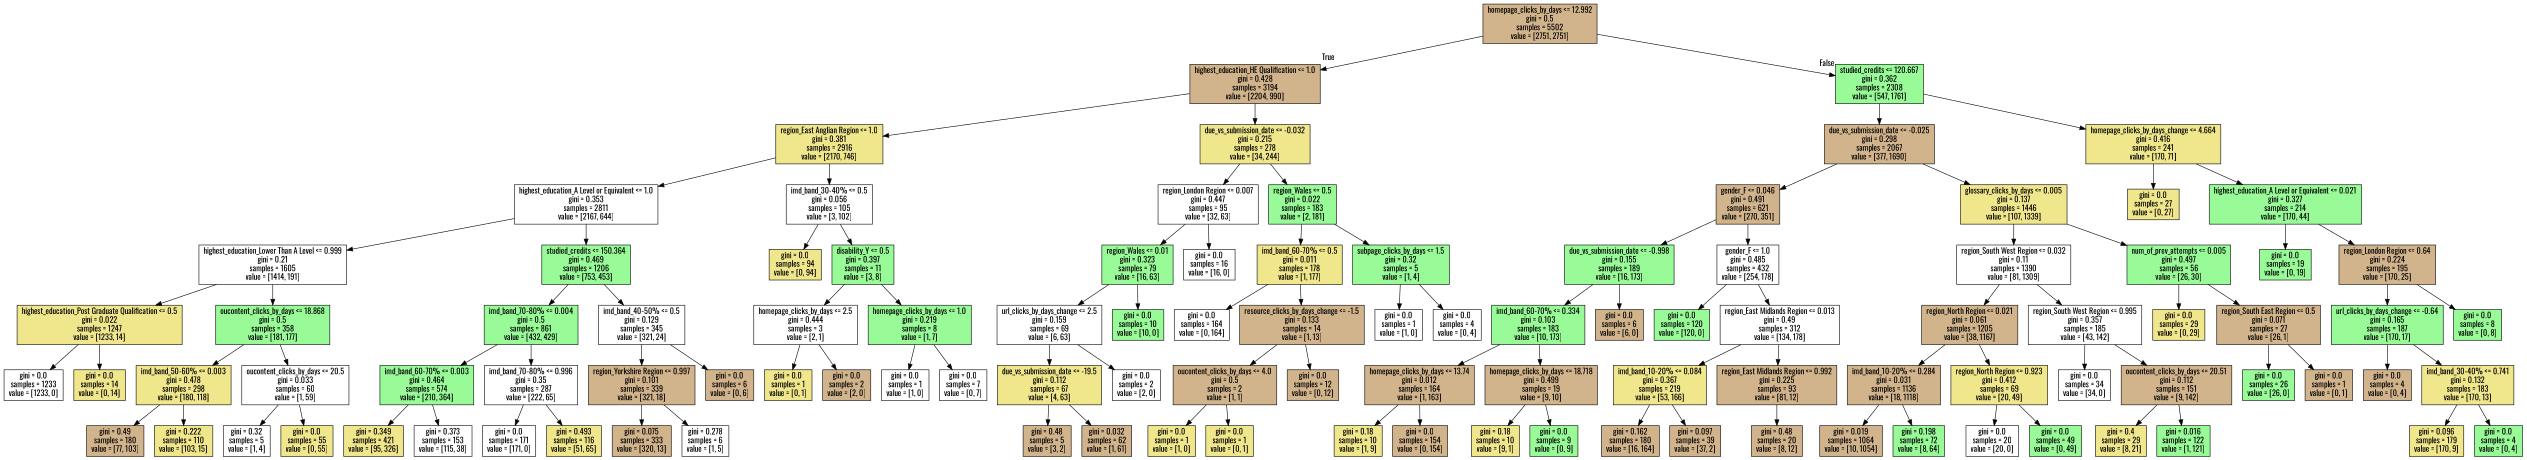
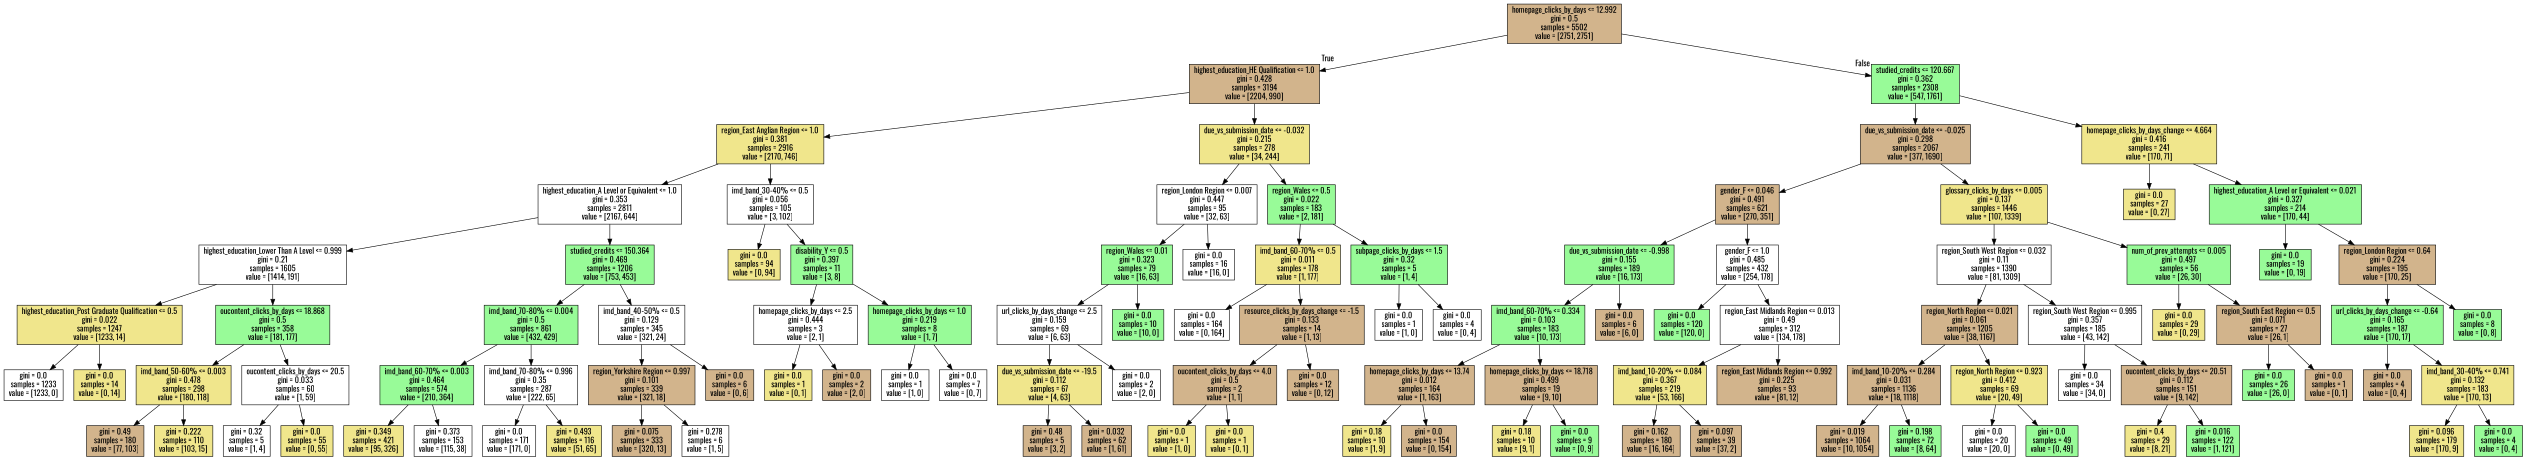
  digraph {
    fontname=Oswald
    node [color=black fillcolor=tan fontname=Oswald shape=box style=filled]
    edge [fontname=Oswald]
    n1 [label="homepage_clicks_by_days <= 12.992\ngini = 0.5\nsamples = 5502\nvalue = [2751, 2751]"]
    n2 [label="highest_education_HE Qualification <= 1.0\ngini = 0.428\nsamples = 3194\nvalue = [2204, 990]"]
    n3 [fillcolor=palegreen label="studied_credits <= 120.667\ngini = 0.362\nsamples = 2308\nvalue = [547, 1761]"]
    n4 [fillcolor=khaki label="region_East Anglian Region <= 1.0\ngini = 0.381\nsamples = 2916\nvalue = [2170, 746]"]
    n5 [fillcolor=khaki label="due_vs_submission_date <= -0.032\ngini = 0.215\nsamples = 278\nvalue = [34, 244]"]
    n6 [label="due_vs_submission_date <= -0.025\ngini = 0.298\nsamples = 2067\nvalue = [377, 1690]"]
    n7 [fillcolor=khaki label="homepage_clicks_by_days_change <= 4.664\ngini = 0.416\nsamples = 241\nvalue = [170, 71]"]
    n8 [fillcolor=white label="highest_education_A Level or Equivalent <= 1.0\ngini = 0.353\nsamples = 2811\nvalue = [2167, 644]"]
    n9 [fillcolor=white label="imd_band_30-40% <= 0.5\ngini = 0.056\nsamples = 105\nvalue = [3, 102]"]
    n10 [fillcolor=white label="region_London Region <= 0.007\ngini = 0.447\nsamples = 95\nvalue = [32, 63]"]
    n11 [fillcolor=palegreen label="region_Wales <= 0.5\ngini = 0.022\nsamples = 183\nvalue = [2, 181]"]
    n12 [fillcolor=white label="highest_education_Lower Than A Level <= 0.999\ngini = 0.21\nsamples = 1605\nvalue = [1414, 191]"]
    n13 [fillcolor=palegreen label="studied_credits <= 150.364\ngini = 0.469\nsamples = 1206\nvalue = [753, 453]"]
    n14 [fillcolor=khaki label="gini = 0.0\nsamples = 94\nvalue = [0, 94]"]
    n15 [fillcolor=palegreen label="disability_Y <= 0.5\ngini = 0.397\nsamples = 11\nvalue = [3, 8]"]
    n16 [fillcolor=khaki label="highest_education_Post Graduate Qualification <= 0.5\ngini = 0.022\nsamples = 1247\nvalue = [1233, 14]"]
    n17 [fillcolor=palegreen label="oucontent_clicks_by_days <= 18.868\ngini = 0.5\nsamples = 358\nvalue = [181, 177]"]
    n18 [fillcolor=palegreen label="imd_band_70-80% <= 0.004\ngini = 0.5\nsamples = 861\nvalue = [432, 429]"]
    n19 [fillcolor=white label="imd_band_40-50% <= 0.5\ngini = 0.129\nsamples = 345\nvalue = [321, 24]"]
    n20 [fillcolor=white label="gini = 0.0\nsamples = 1233\nvalue = [1233, 0]"]
    n21 [fillcolor=khaki label="gini = 0.0\nsamples = 14\nvalue = [0, 14]"]
    n22 [fillcolor=khaki label="imd_band_50-60% <= 0.003\ngini = 0.478\nsamples = 298\nvalue = [180, 118]"]
    n23 [fillcolor=white label="oucontent_clicks_by_days <= 20.5\ngini = 0.033\nsamples = 60\nvalue = [1, 59]"]
    n24 [label="gini = 0.49\nsamples = 180\nvalue = [77, 103]"]
    n25 [fillcolor=khaki label="gini = 0.222\nsamples = 110\nvalue = [103, 15]"]
    n26 [fillcolor=white label="gini = 0.32\nsamples = 5\nvalue = [1, 4]"]
    n27 [fillcolor=khaki label="gini = 0.0\nsamples = 55\nvalue = [0, 55]"]
    n28 [fillcolor=palegreen label="imd_band_60-70% <= 0.003\ngini = 0.464\nsamples = 574\nvalue = [210, 364]"]
    n29 [fillcolor=white label="imd_band_70-80% <= 0.996\ngini = 0.35\nsamples = 287\nvalue = [222, 65]"]
    n30 [label="region_Yorkshire Region <= 0.997\ngini = 0.101\nsamples = 339\nvalue = [321, 18]"]
    n31 [label="gini = 0.0\nsamples = 6\nvalue = [0, 6]"]
    n32 [fillcolor=khaki label="gini = 0.349\nsamples = 421\nvalue = [95, 326]"]
    n33 [fillcolor=white label="gini = 0.373\nsamples = 153\nvalue = [115, 38]"]
    n34 [fillcolor=white label="gini = 0.0\nsamples = 171\nvalue = [171, 0]"]
    n35 [fillcolor=khaki label="gini = 0.493\nsamples = 116\nvalue = [51, 65]"]
    n36 [label="gini = 0.075\nsamples = 333\nvalue = [320, 13]"]
    n37 [fillcolor=white label="gini = 0.278\nsamples = 6\nvalue = [1, 5]"]
    n38 [fillcolor=white label="homepage_clicks_by_days <= 2.5\ngini = 0.444\nsamples = 3\nvalue = [2, 1]"]
    n39 [fillcolor=palegreen label="homepage_clicks_by_days <= 1.0\ngini = 0.219\nsamples = 8\nvalue = [1, 7]"]
    n40 [fillcolor=khaki label="gini = 0.0\nsamples = 1\nvalue = [0, 1]"]
    n41 [label="gini = 0.0\nsamples = 2\nvalue = [2, 0]"]
    n42 [fillcolor=white label="gini = 0.0\nsamples = 1\nvalue = [1, 0]"]
    n43 [fillcolor=white label="gini = 0.0\nsamples = 7\nvalue = [0, 7]"]
    n44 [fillcolor=palegreen label="region_Wales <= 0.01\ngini = 0.323\nsamples = 79\nvalue = [16, 63]"]
    n45 [fillcolor=white label="gini = 0.0\nsamples = 16\nvalue = [16, 0]"]
    n46 [fillcolor=khaki label="imd_band_60-70% <= 0.5\ngini = 0.011\nsamples = 178\nvalue = [1, 177]"]
    n47 [fillcolor=palegreen label="subpage_clicks_by_days <= 1.5\ngini = 0.32\nsamples = 5\nvalue = [1, 4]"]
    n48 [fillcolor=white label="url_clicks_by_days_change <= 2.5\ngini = 0.159\nsamples = 69\nvalue = [6, 63]"]
    n49 [fillcolor=palegreen label="gini = 0.0\nsamples = 10\nvalue = [10, 0]"]
    n50 [fillcolor=khaki label="due_vs_submission_date <= -19.5\ngini = 0.112\nsamples = 67\nvalue = [4, 63]"]
    n51 [fillcolor=white label="gini = 0.0\nsamples = 2\nvalue = [2, 0]"]
    n52 [label="gini = 0.48\nsamples = 5\nvalue = [3, 2]"]
    n53 [label="gini = 0.032\nsamples = 62\nvalue = [1, 61]"]
    n54 [fillcolor=white label="gini = 0.0\nsamples = 164\nvalue = [0, 164]"]
    n55 [label="resource_clicks_by_days_change <= -1.5\ngini = 0.133\nsamples = 14\nvalue = [1, 13]"]
    n56 [fillcolor=white label="gini = 0.0\nsamples = 1\nvalue = [1, 0]"]
    n57 [fillcolor=white label="gini = 0.0\nsamples = 4\nvalue = [0, 4]"]
    n58 [label="oucontent_clicks_by_days <= 4.0\ngini = 0.5\nsamples = 2\nvalue = [1, 1]"]
    n59 [label="gini = 0.0\nsamples = 12\nvalue = [0, 12]"]
    n60 [fillcolor=khaki label="gini = 0.0\nsamples = 1\nvalue = [1, 0]"]
    n61 [fillcolor=khaki label="gini = 0.0\nsamples = 1\nvalue = [0, 1]"]
    n62 [label="gender_F <= 0.046\ngini = 0.491\nsamples = 621\nvalue = [270, 351]"]
    n63 [fillcolor=khaki label="glossary_clicks_by_days <= 0.005\ngini = 0.137\nsamples = 1446\nvalue = [107, 1339]"]
    n64 [fillcolor=khaki label="gini = 0.0\nsamples = 27\nvalue = [0, 27]"]
    n65 [fillcolor=palegreen label="highest_education_A Level or Equivalent <= 0.021\ngini = 0.327\nsamples = 214\nvalue = [170, 44]"]
    n66 [fillcolor=palegreen label="due_vs_submission_date <= -0.998\ngini = 0.155\nsamples = 189\nvalue = [16, 173]"]
    n67 [fillcolor=white label="gender_F <= 1.0\ngini = 0.485\nsamples = 432\nvalue = [254, 178]"]
    n68 [fillcolor=white label="region_South West Region <= 0.032\ngini = 0.11\nsamples = 1390\nvalue = [81, 1309]"]
    n69 [fillcolor=palegreen label="num_of_prev_attempts <= 0.005\ngini = 0.497\nsamples = 56\nvalue = [26, 30]"]
    n70 [fillcolor=palegreen label="imd_band_60-70% <= 0.334\ngini = 0.103\nsamples = 183\nvalue = [10, 173]"]
    n71 [label="gini = 0.0\nsamples = 6\nvalue = [6, 0]"]
    n72 [fillcolor=palegreen label="gini = 0.0\nsamples = 120\nvalue = [120, 0]"]
    n73 [fillcolor=white label="region_East Midlands Region <= 0.013\ngini = 0.49\nsamples = 312\nvalue = [134, 178]"]
    n74 [label="homepage_clicks_by_days <= 13.74\ngini = 0.012\nsamples = 164\nvalue = [1, 163]"]
    n75 [label="homepage_clicks_by_days <= 18.718\ngini = 0.499\nsamples = 19\nvalue = [9, 10]"]
    n76 [fillcolor=khaki label="gini = 0.18\nsamples = 10\nvalue = [1, 9]"]
    n77 [label="gini = 0.0\nsamples = 154\nvalue = [0, 154]"]
    n78 [fillcolor=khaki label="gini = 0.18\nsamples = 10\nvalue = [9, 1]"]
    n79 [fillcolor=palegreen label="gini = 0.0\nsamples = 9\nvalue = [0, 9]"]
    n80 [fillcolor=khaki label="imd_band_10-20% <= 0.084\ngini = 0.367\nsamples = 219\nvalue = [53, 166]"]
    n81 [label="region_East Midlands Region <= 0.992\ngini = 0.225\nsamples = 93\nvalue = [81, 12]"]
    n82 [label="gini = 0.162\nsamples = 180\nvalue = [16, 164]"]
    n83 [label="gini = 0.097\nsamples = 39\nvalue = [37, 2]"]
-   n84 [label="gini = 0.48\nsamples = 20\nvalue = [8, 12]"]
    n85 [label="region_North Region <= 0.021\ngini = 0.061\nsamples = 1205\nvalue = [38, 1167]"]
    n86 [fillcolor=white label="region_South West Region <= 0.995\ngini = 0.357\nsamples = 185\nvalue = [43, 142]"]
    n87 [fillcolor=khaki label="gini = 0.0\nsamples = 29\nvalue = [0, 29]"]
    n88 [label="region_South East Region <= 0.5\ngini = 0.071\nsamples = 27\nvalue = [26, 1]"]
    n89 [label="imd_band_10-20% <= 0.284\ngini = 0.031\nsamples = 1136\nvalue = [18, 1118]"]
    n90 [fillcolor=khaki label="region_North Region <= 0.923\ngini = 0.412\nsamples = 69\nvalue = [20, 49]"]
    n91 [fillcolor=white label="gini = 0.0\nsamples = 34\nvalue = [34, 0]"]
    n92 [label="oucontent_clicks_by_days <= 20.51\ngini = 0.112\nsamples = 151\nvalue = [9, 142]"]
    n93 [label="gini = 0.019\nsamples = 1064\nvalue = [10, 1054]"]
    n94 [fillcolor=palegreen label="gini = 0.198\nsamples = 72\nvalue = [8, 64]"]
    n95 [fillcolor=white label="gini = 0.0\nsamples = 20\nvalue = [20, 0]"]
    n96 [fillcolor=palegreen label="gini = 0.0\nsamples = 49\nvalue = [0, 49]"]
    n97 [fillcolor=khaki label="gini = 0.4\nsamples = 29\nvalue = [8, 21]"]
    n98 [fillcolor=palegreen label="gini = 0.016\nsamples = 122\nvalue = [1, 121]"]
    n99 [fillcolor=palegreen label="gini = 0.0\nsamples = 26\nvalue = [26, 0]"]
    n100 [label="gini = 0.0\nsamples = 1\nvalue = [0, 1]"]
    n101 [fillcolor=palegreen label="gini = 0.0\nsamples = 19\nvalue = [0, 19]"]
    n102 [label="region_London Region <= 0.64\ngini = 0.224\nsamples = 195\nvalue = [170, 25]"]
    n103 [fillcolor=palegreen label="url_clicks_by_days_change <= -0.64\ngini = 0.165\nsamples = 187\nvalue = [170, 17]"]
    n104 [fillcolor=palegreen label="gini = 0.0\nsamples = 8\nvalue = [0, 8]"]
    n105 [label="gini = 0.0\nsamples = 4\nvalue = [0, 4]"]
    n106 [fillcolor=khaki label="imd_band_30-40% <= 0.741\ngini = 0.132\nsamples = 183\nvalue = [170, 13]"]
    n107 [fillcolor=khaki label="gini = 0.096\nsamples = 179\nvalue = [170, 9]"]
    n108 [fillcolor=palegreen label="gini = 0.0\nsamples = 4\nvalue = [0, 4]"]
    n1 -> n2 [headlabel=True labelangle=45 labeldistance=2.5]
    n1 -> n3 [headlabel=False labelangle=-45 labeldistance=2.5]
    n2 -> n4
    n2 -> n5
    n3 -> n6
    n3 -> n7
    n4 -> n8
    n4 -> n9
    n5 -> n10
    n5 -> n11
    n6 -> n62
    n6 -> n63
    n7 -> n64
    n7 -> n65
    n8 -> n12
    n8 -> n13
    n9 -> n14
    n9 -> n15
    n10 -> n44
    n10 -> n45
    n11 -> n46
    n11 -> n47
    n12 -> n16
    n12 -> n17
    n13 -> n18
    n13 -> n19
    n15 -> n38
    n15 -> n39
    n16 -> n20
    n16 -> n21
    n17 -> n22
    n17 -> n23
    n18 -> n28
    n18 -> n29
    n19 -> n30
    n19 -> n31
    n22 -> n24
    n22 -> n25
    n23 -> n26
    n23 -> n27
    n28 -> n32
    n28 -> n33
    n29 -> n34
    n29 -> n35
    n30 -> n36
    n30 -> n37
    n38 -> n40
    n38 -> n41
    n39 -> n42
    n39 -> n43
    n44 -> n48
    n44 -> n49
    n46 -> n54
    n46 -> n55
    n47 -> n56
    n47 -> n57
    n48 -> n50
    n48 -> n51
    n50 -> n52
    n50 -> n53
    n55 -> n58
    n55 -> n59
    n58 -> n60
    n58 -> n61
    n62 -> n66
    n62 -> n67
    n63 -> n68
    n63 -> n69
    n65 -> n101
    n65 -> n102
    n66 -> n70
    n66 -> n71
    n67 -> n72
    n67 -> n73
    n68 -> n85
    n68 -> n86
    n69 -> n87
    n69 -> n88
    n70 -> n74
    n70 -> n75
    n73 -> n80
    n73 -> n81
    n74 -> n76
    n74 -> n77
    n75 -> n78
    n75 -> n79
    n80 -> n82
    n80 -> n83
-   n81 -> n84
    n85 -> n89
    n85 -> n90
    n86 -> n91
    n86 -> n92
    n88 -> n99
    n88 -> n100
    n89 -> n93
    n89 -> n94
    n90 -> n95
    n90 -> n96
    n92 -> n97
    n92 -> n98
    n102 -> n103
    n102 -> n104
    n103 -> n105
    n103 -> n106
    n106 -> n107
    n106 -> n108
  }
